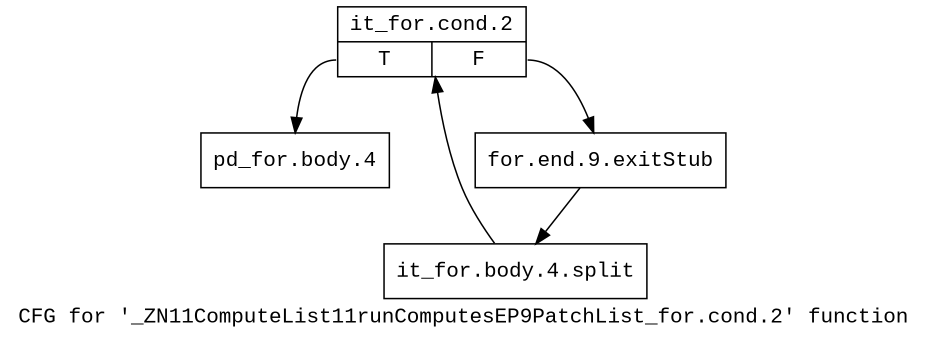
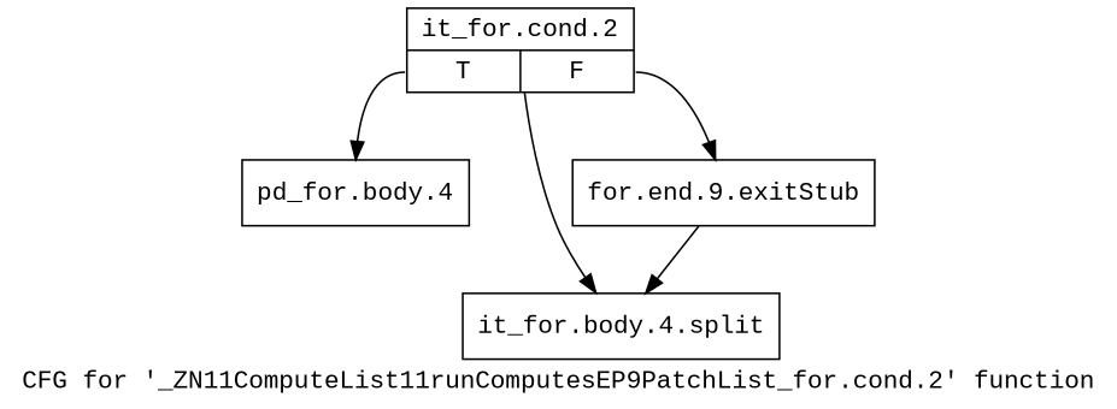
  digraph {
    fontname="Liberation Mono"
    label="CFG for '_ZN11ComputeList11runComputesEP9PatchList_for.cond.2' function"
    node [fontname="Liberation Mono" shape=record]
    edge [fontname="Liberation Mono"]
    n1 [label="{it_for.cond.2|{<s0>T|<s1>F}}"]
    n2 [label="{for.end.9.exitStub}"]
    n3 [label="{pd_for.body.4}"]
    n4 [label="{it_for.body.4.split}"]
    n1 -> n2 [tailport=s1]
    n1 -> n3 [tailport=s0]
    n2 -> n4
-   n4 -> n1
+   n1 -> n4
  }
